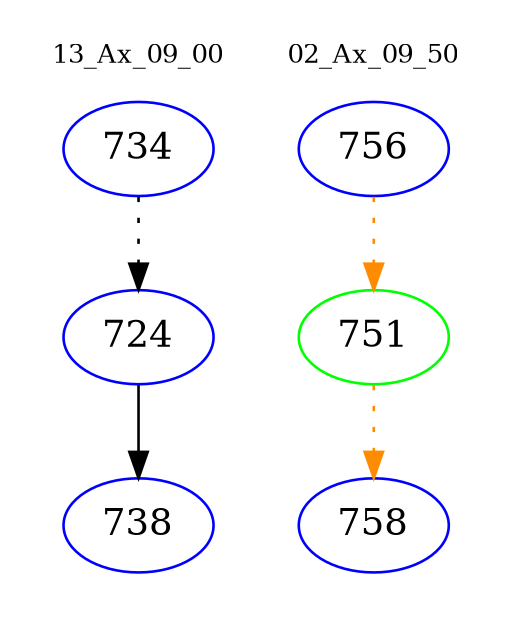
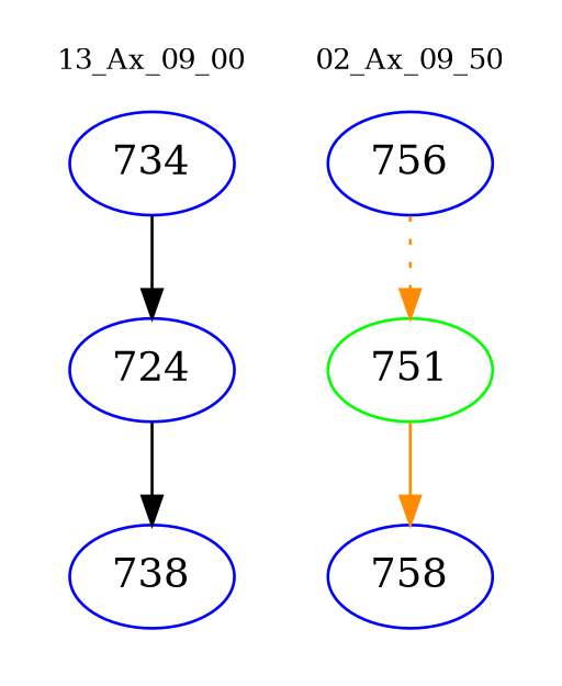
  digraph {
    node [color=blue]
    edge [color=black style=solid]
    n1 [label=734]
    n2 [label=724]
    n3 [label=738]
    n4 [label=756]
    n5 [color=green label=751]
    n6 [label=758]
    subgraph cluster_1 {
      color=white
      fontsize=10
      label="13_Ax_09_00"
      n1
      n2
      n3
    }
    subgraph cluster_2 {
      color=white
      fontsize=10
      label="02_Ax_09_50"
      n4
      n5
      n6
    }
-   n1 -> n2 [style=dotted]
+   n1 -> n2
    n2 -> n3
    n4 -> n5 [color=darkorange style=dotted]
-   n5 -> n6 [color=darkorange style=dotted]
+   n5 -> n6 [color=darkorange]
  }
